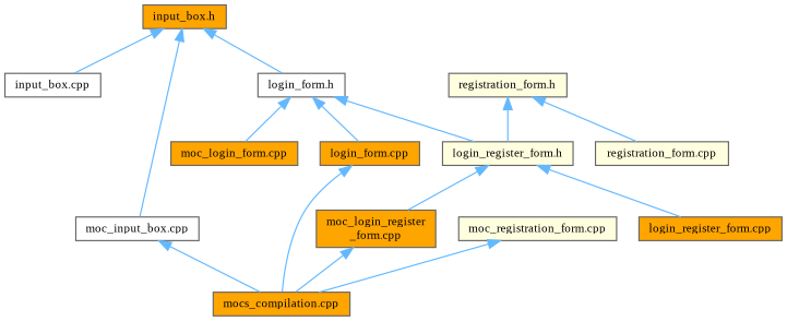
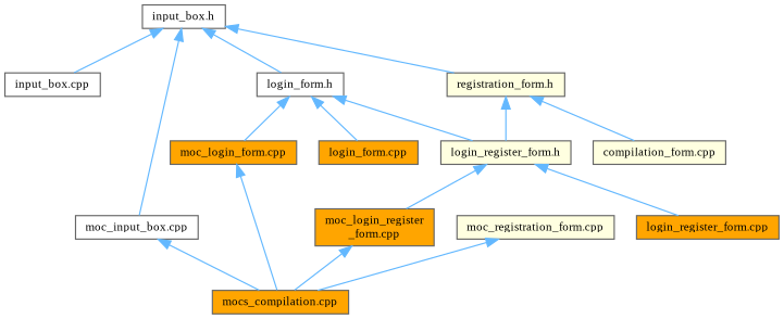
  digraph {
    fontname="Liberation Serif"
    node [color=grey40 fillcolor=orange fontname="Liberation Serif" fontsize=10 shape=box style=filled]
    edge [color=steelblue1 dir=back fontname="Liberation Serif" fontsize=10 labelfontname=Helvetica labelfontsize=10 style=solid]
-   n1 [color=gray40 fontcolor=black height=0.2 label="input_box.h" width=0.4]
+   n1 [color=gray40 fillcolor=white fontcolor=black height=0.2 label="input_box.h" width=0.4]
    n2 [fillcolor=white height=0.2 label="input_box.cpp" width=0.4]
    n3 [fillcolor=white height=0.2 label="login_form.h" width=0.4]
    n4 [fillcolor=white height=0.2 label="moc_input_box.cpp" width=0.4]
    n5 [fillcolor=lightyellow height=0.2 label="registration_form.h" width=0.4]
    n6 [height=0.2 label="login_form.cpp" width=0.4]
    n7 [fillcolor=lightyellow height=0.2 label="login_register_form.h" width=0.4]
    n8 [height=0.2 label="moc_login_form.cpp" width=0.4]
    n9 [height=0.2 label="mocs_compilation.cpp" width=0.4]
-   n10 [fillcolor=lightyellow height=0.2 label="registration_form.cpp" width=0.4]
+   n10 [fillcolor=lightyellow height=0.2 label="compilation_form.cpp" width=0.4]
    n11 [height=0.2 label="login_register_form.cpp" width=0.4]
    n12 [height=0.2 label="moc_login_register\l_form.cpp" width=0.4]
    n13 [fillcolor=lightyellow height=0.2 label="moc_registration_form.cpp" width=0.4]
    n1 -> n2
    n1 -> n3
    n1 -> n4
+   n1 -> n5
    n3 -> n6
    n3 -> n7
    n3 -> n8
    n4 -> n9
    n5 -> n7
    n5 -> n10
    n7 -> n11
    n7 -> n12
-   n6 -> n9
+   n8 -> n9
    n12 -> n9
    n13 -> n9
  }
